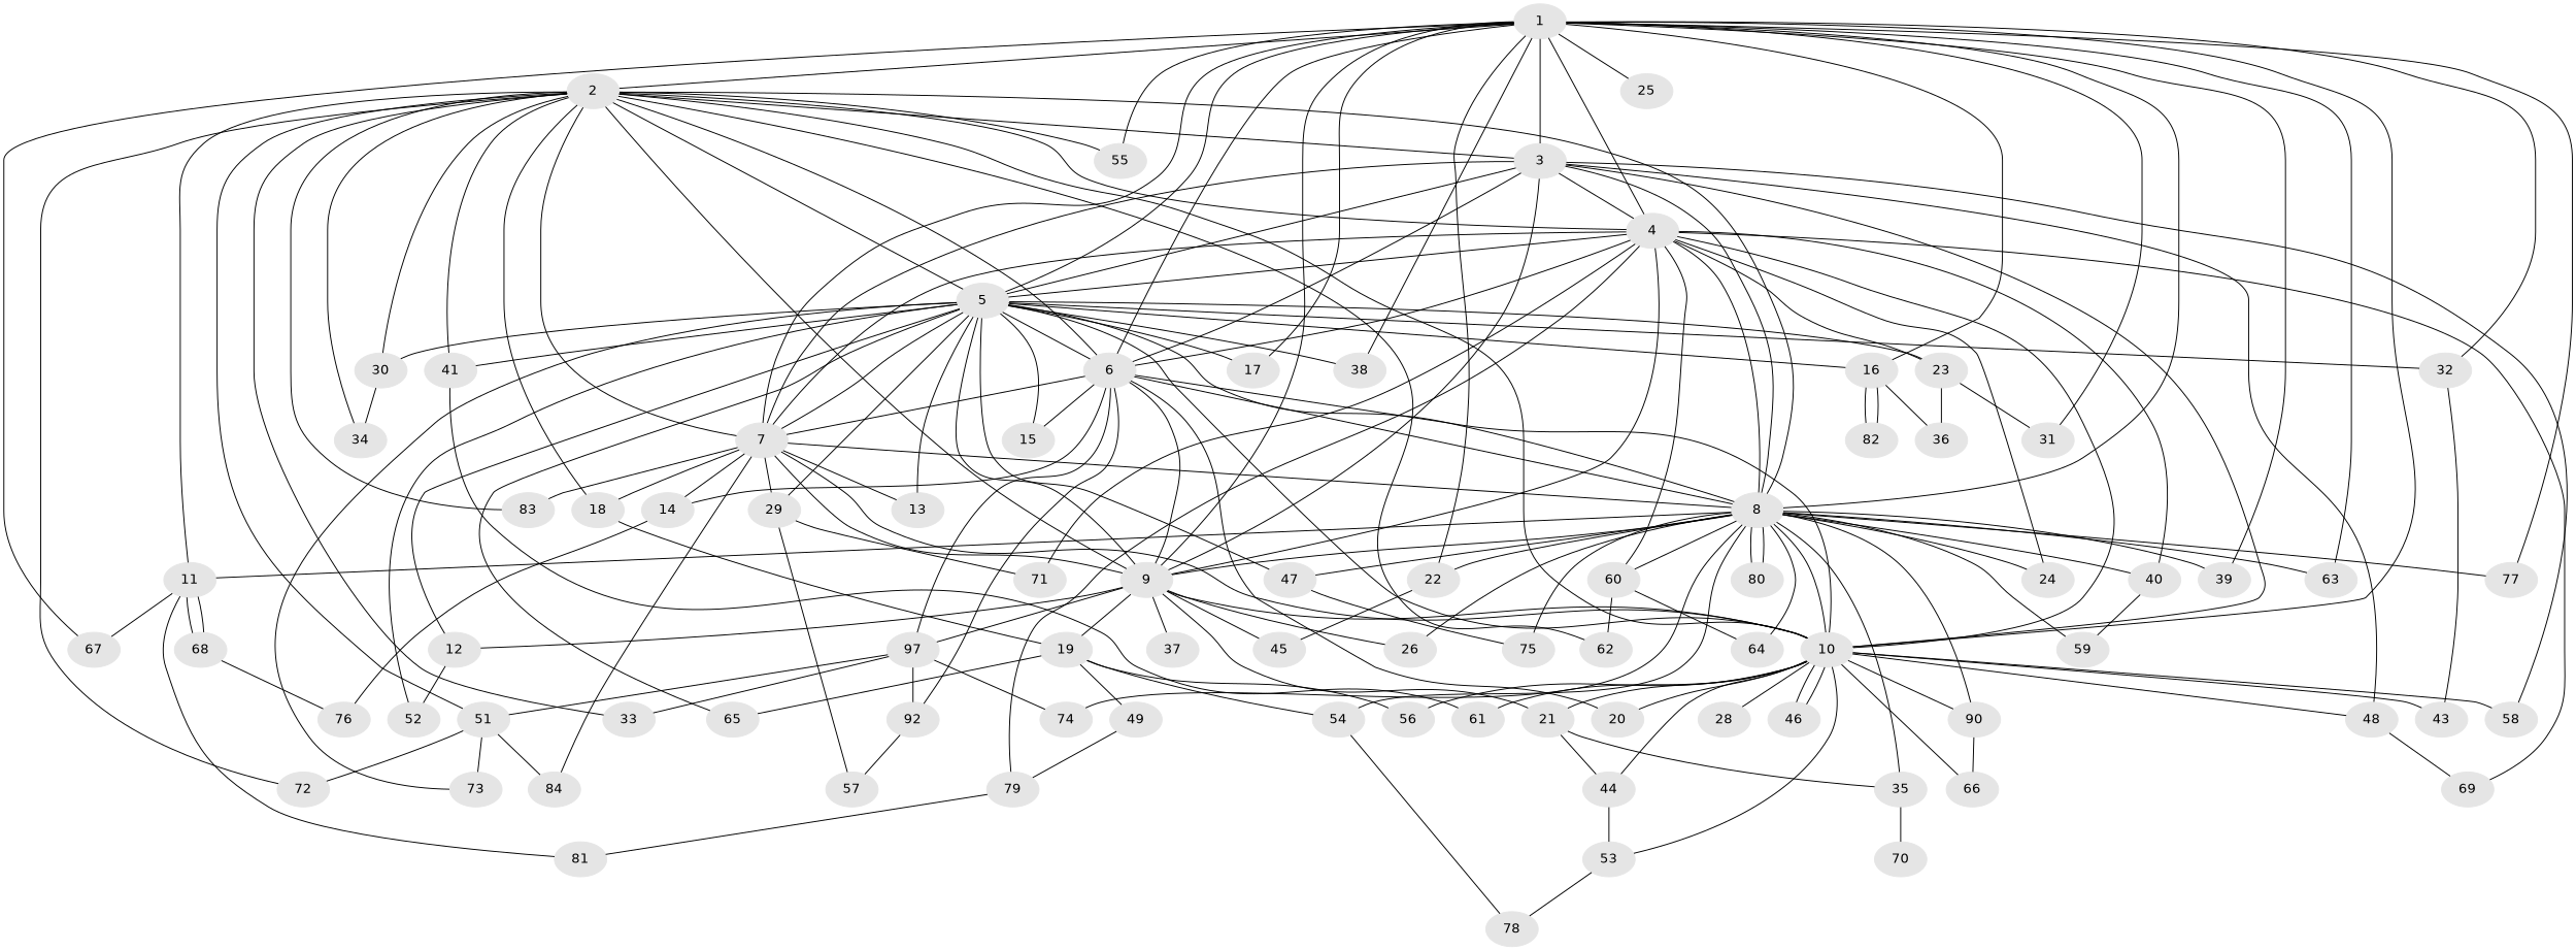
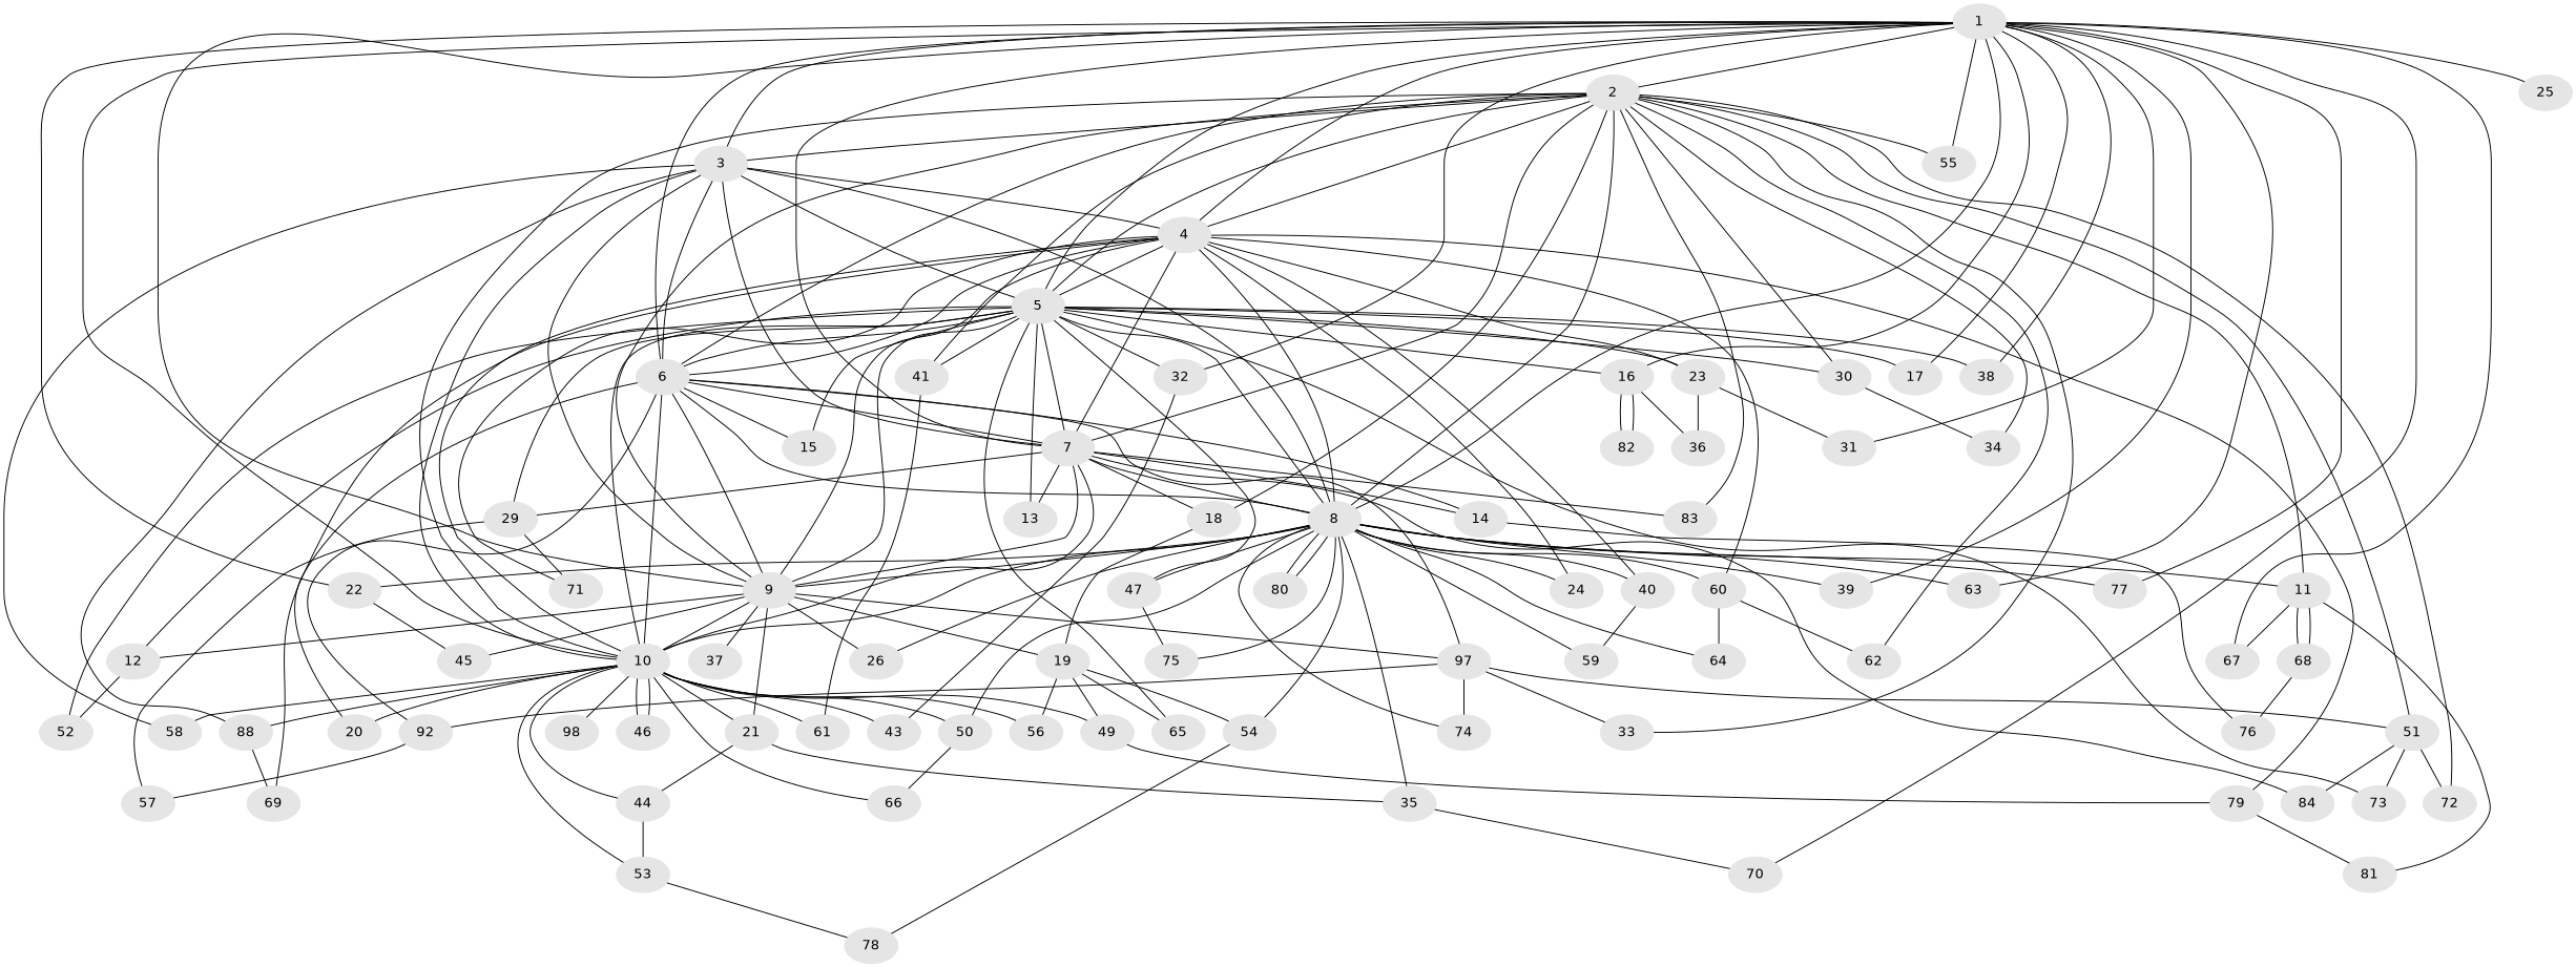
  graph {
    fontname="DejaVu Sans"
    node [color=gray90 fontname="DejaVu Sans" style=filled]
    edge [fontname="DejaVu Sans"]
    1
    2
    3
    4
    5
    6
    7
    8
    9
    10
    16
    17
    22
    25
    31
    32
    38
    39
    55
    63
    67
    70
    77
    11
    18
    30
    33
    34
    41
    51
    62
    72
    83
-   48
+   48 [label=88]
    58
    23
    24
    40
    60
    69
    71
    79
    12
    13
    15
    29
    47
    52
    65
    73
    14
    20
    n53 [label=97]
    n54 [label=92]
    84
    26
    35
-   50 [label=90]
+   50
    54
    59
    64
    74
    75
    80
    37
    19
    21
    45
-   28
+   28 [label=98]
    43
    44
    46
    49
    53
    56
    61
    66
    36
    82
    68
    81
    57
    76
    78
    1 -- 2
    1 -- 3
    1 -- 4
    1 -- 5
    1 -- 6
    1 -- 7
    1 -- 8
    1 -- 9
    1 -- 10
    1 -- 16
    1 -- 17
    1 -- 22
    1 -- 25
    1 -- 31
    1 -- 32
    1 -- 38
    1 -- 39
    1 -- 55
    1 -- 63
    1 -- 67
+   1 -- 70
    1 -- 77
    2 -- 3
    2 -- 4
    2 -- 5
    2 -- 6
    2 -- 7
    2 -- 8
    2 -- 9
    2 -- 10
    2 -- 55
    2 -- 11
    2 -- 18
    2 -- 30
    2 -- 33
    2 -- 34
    2 -- 41
    2 -- 51
    2 -- 62
    2 -- 72
    2 -- 83
    3 -- 4
    3 -- 5
    3 -- 6
    3 -- 7
    3 -- 8
    3 -- 9
    3 -- 10
    3 -- 48
    3 -- 58
    4 -- 5
    4 -- 6
    4 -- 7
    4 -- 8
    4 -- 9
    4 -- 10
    4 -- 23
    4 -- 24
    4 -- 40
    4 -- 60
    4 -- 69
    4 -- 71
    4 -- 79
    5 -- 6
    5 -- 7
    5 -- 8
    5 -- 9
    5 -- 10
    5 -- 16
    5 -- 17
    5 -- 32
    5 -- 38
    5 -- 30
    5 -- 41
    5 -- 23
    5 -- 12
    5 -- 13
    5 -- 15
    5 -- 29
    5 -- 47
    5 -- 52
    5 -- 65
    5 -- 73
    6 -- 7
    6 -- 8
    6 -- 9
    6 -- 10
    6 -- 15
    6 -- 14
    6 -- 20
    6 -- n53
    6 -- n54
    7 -- 8
    7 -- 9
    7 -- 10
    7 -- 18
    7 -- 83
    7 -- 13
    7 -- 29
    7 -- 14
    7 -- 84
    8 -- 9
    8 -- 10
    8 -- 22
    8 -- 39
    8 -- 63
    8 -- 77
    8 -- 11
    8 -- 24
    8 -- 40
    8 -- 60
    8 -- 47
    8 -- 26
    8 -- 35
    8 -- 50
    8 -- 54
    8 -- 59
    8 -- 64
    8 -- 74
    8 -- 75
    8 -- 80
    8 -- 80
    9 -- 10
    9 -- 12
    9 -- n53
    9 -- 26
    9 -- 37
    9 -- 19
    9 -- 21
    9 -- 45
    10 -- 48
    10 -- 58
    10 -- 20
    10 -- 50
    10 -- 21
    10 -- 28
    10 -- 43
    10 -- 44
    10 -- 46
    10 -- 46
+   10 -- 49
    10 -- 53
    10 -- 56
    10 -- 61
    10 -- 66
    16 -- 36
    16 -- 82
    16 -- 82
    22 -- 45
    32 -- 43
    11 -- 67
    11 -- 68
    11 -- 68
    11 -- 81
    18 -- 19
    30 -- 34
    41 -- 61
    51 -- 72
    51 -- 73
    51 -- 84
    48 -- 69
    23 -- 31
    23 -- 36
    40 -- 59
    60 -- 62
    60 -- 64
    79 -- 81
    12 -- 52
    29 -- 71
    29 -- 57
    47 -- 75
    14 -- 76
    n53 -- 33
    n53 -- 51
    n53 -- n54
    n53 -- 74
    n54 -- 57
    35 -- 70
    50 -- 66
    54 -- 78
    19 -- 65
    19 -- 54
    19 -- 49
    19 -- 56
    21 -- 35
    21 -- 44
    44 -- 53
    49 -- 79
    53 -- 78
    68 -- 76
  }
